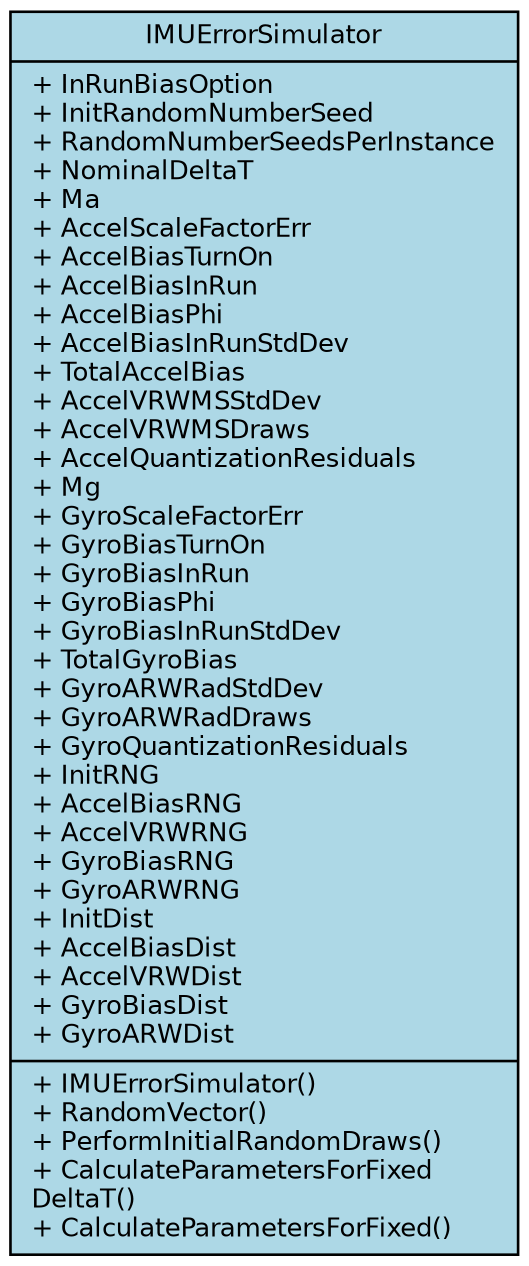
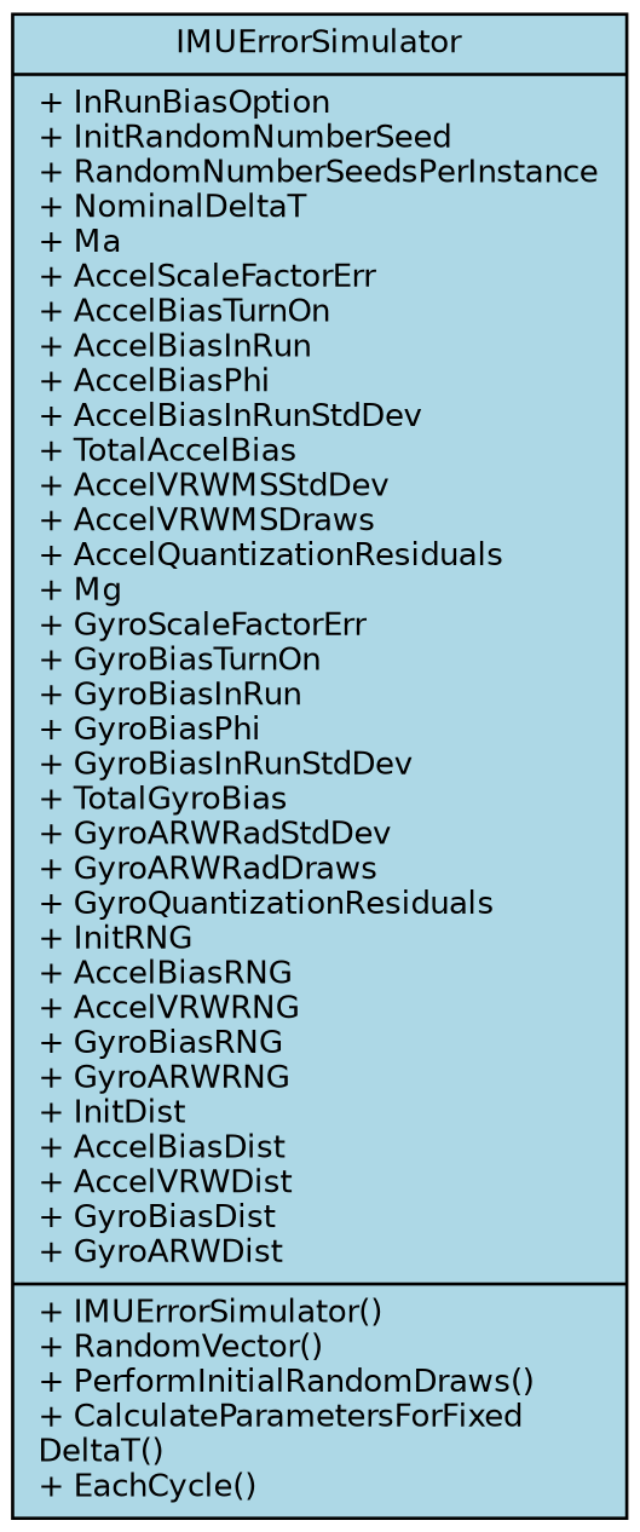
  digraph {
-   n1 [color=black fillcolor=lightblue fontcolor=black fontname=Helvetica fontsize=10 height=0.2 label="{IMUErrorSimulator\n|+ InRunBiasOption\l+ InitRandomNumberSeed\l+ RandomNumberSeedsPerInstance\l+ NominalDeltaT\l+ Ma\l+ AccelScaleFactorErr\l+ AccelBiasTurnOn\l+ AccelBiasInRun\l+ AccelBiasPhi\l+ AccelBiasInRunStdDev\l+ TotalAccelBias\l+ AccelVRWMSStdDev\l+ AccelVRWMSDraws\l+ AccelQuantizationResiduals\l+ Mg\l+ GyroScaleFactorErr\l+ GyroBiasTurnOn\l+ GyroBiasInRun\l+ GyroBiasPhi\l+ GyroBiasInRunStdDev\l+ TotalGyroBias\l+ GyroARWRadStdDev\l+ GyroARWRadDraws\l+ GyroQuantizationResiduals\l+ InitRNG\l+ AccelBiasRNG\l+ AccelVRWRNG\l+ GyroBiasRNG\l+ GyroARWRNG\l+ InitDist\l+ AccelBiasDist\l+ AccelVRWDist\l+ GyroBiasDist\l+ GyroARWDist\l|+ IMUErrorSimulator()\l+ RandomVector()\l+ PerformInitialRandomDraws()\l+ CalculateParametersForFixed\lDeltaT()\l+ CalculateParametersForFixed()\l}" shape=record style=filled width=0.4]
+   n1 [color=black fillcolor=lightblue fontcolor=black fontname=Helvetica fontsize=10 height=0.2 label="{IMUErrorSimulator\n|+ InRunBiasOption\l+ InitRandomNumberSeed\l+ RandomNumberSeedsPerInstance\l+ NominalDeltaT\l+ Ma\l+ AccelScaleFactorErr\l+ AccelBiasTurnOn\l+ AccelBiasInRun\l+ AccelBiasPhi\l+ AccelBiasInRunStdDev\l+ TotalAccelBias\l+ AccelVRWMSStdDev\l+ AccelVRWMSDraws\l+ AccelQuantizationResiduals\l+ Mg\l+ GyroScaleFactorErr\l+ GyroBiasTurnOn\l+ GyroBiasInRun\l+ GyroBiasPhi\l+ GyroBiasInRunStdDev\l+ TotalGyroBias\l+ GyroARWRadStdDev\l+ GyroARWRadDraws\l+ GyroQuantizationResiduals\l+ InitRNG\l+ AccelBiasRNG\l+ AccelVRWRNG\l+ GyroBiasRNG\l+ GyroARWRNG\l+ InitDist\l+ AccelBiasDist\l+ AccelVRWDist\l+ GyroBiasDist\l+ GyroARWDist\l|+ IMUErrorSimulator()\l+ RandomVector()\l+ PerformInitialRandomDraws()\l+ CalculateParametersForFixed\lDeltaT()\l+ EachCycle()\l}" shape=record style=filled width=0.4]
  }
